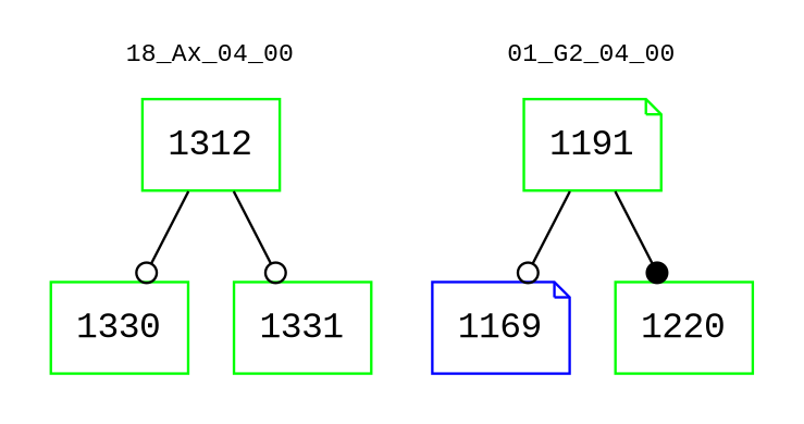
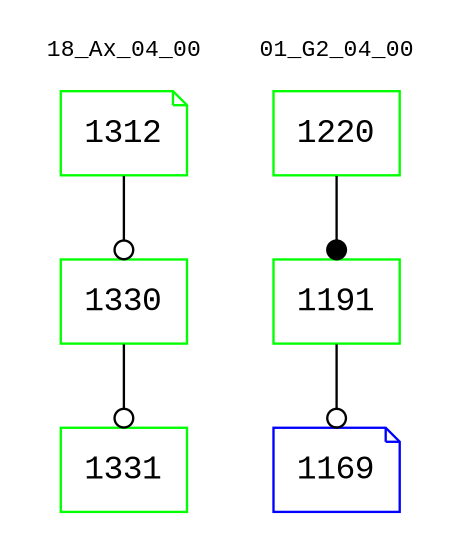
  digraph {
    fontname="Liberation Mono"
    node [color=green fontname="Liberation Mono" shape=box]
    edge [arrowhead=odot color=black fontname="Liberation Mono"]
    n1 [label=1330]
-   n2 [label=1312]
+   n2 [label=1312 shape=note]
    n3 [label=1331]
-   n4 [label=1191 shape=note]
+   n4 [label=1191]
    n5 [color=blue label=1169 shape=note]
    n6 [label=1220]
    subgraph cluster_1 {
      color=white
      fontsize=10
      label="18_Ax_04_00"
      n1
      n2
      n3
    }
    subgraph cluster_2 {
      color=white
      fontsize=10
      label="01_G2_04_00"
      n4
      n5
      n6
    }
-   n2 -> n3
+   n1 -> n3
    n2 -> n1
    n4 -> n5
-   n4 -> n6 [arrowhead=dot]
+   n6 -> n4 [arrowhead=dot]
  }
